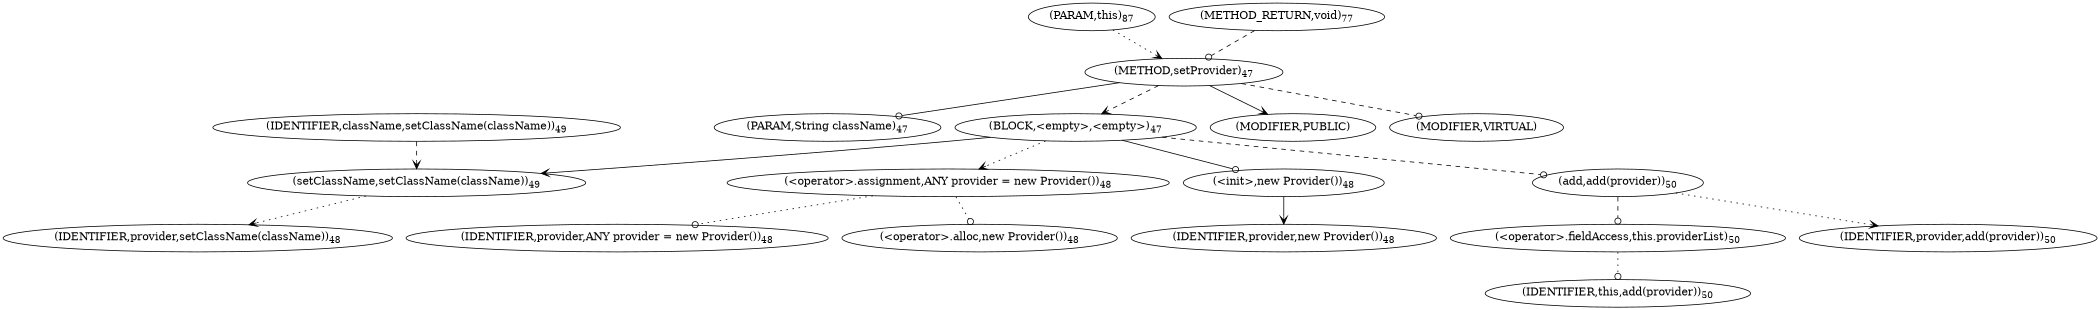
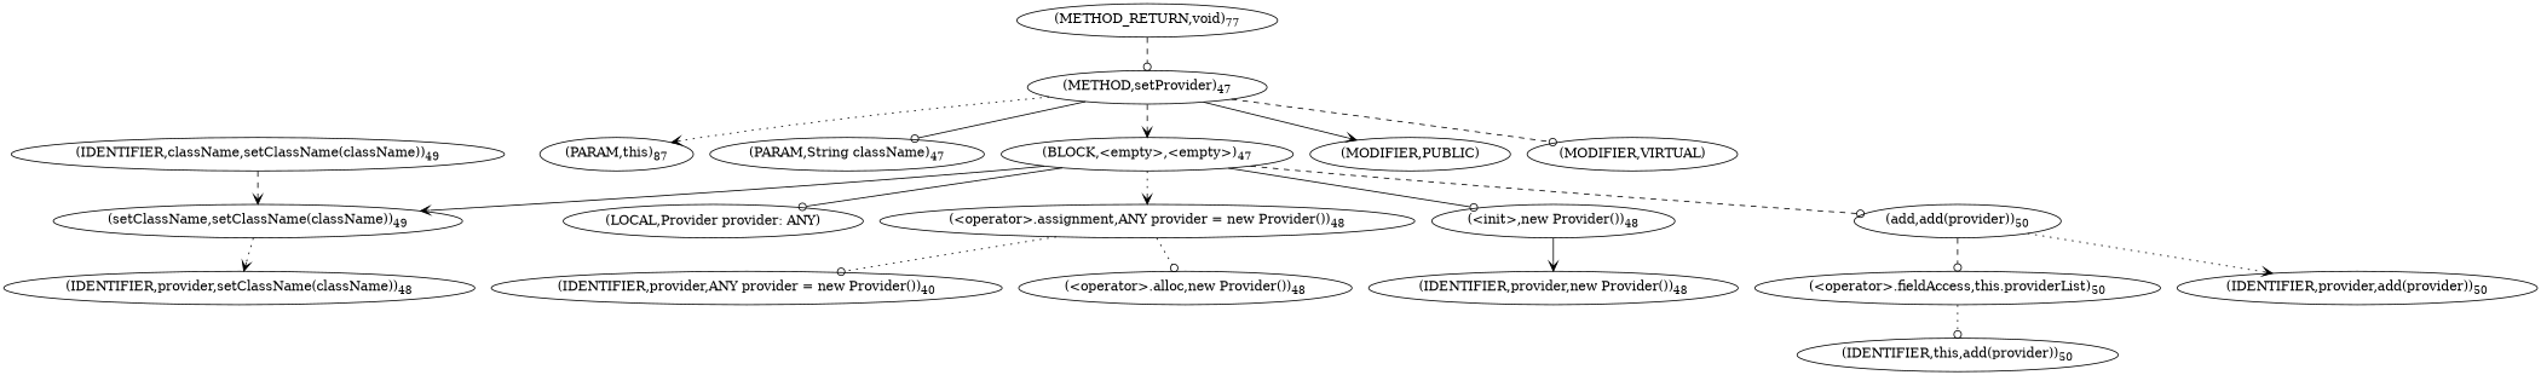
  digraph {
    edge [arrowhead=odot style=dotted]
    n1 [label=<(METHOD,setProvider)<SUB>47</SUB>>]
    n2 [label=<(PARAM,this)<SUB>87</SUB>>]
    n3 [label=<(PARAM,String className)<SUB>47</SUB>>]
    n4 [label=<(BLOCK,&lt;empty&gt;,&lt;empty&gt;)<SUB>47</SUB>>]
    n5 [label=<(MODIFIER,PUBLIC)>]
    n6 [label=<(MODIFIER,VIRTUAL)>]
+   n7 [label=<(LOCAL,Provider provider: ANY)>]
    n8 [label=<(&lt;operator&gt;.assignment,ANY provider = new Provider())<SUB>48</SUB>>]
    n9 [label=<(&lt;init&gt;,new Provider())<SUB>48</SUB>>]
    n10 [label=<(setClassName,setClassName(className))<SUB>49</SUB>>]
    n11 [label=<(add,add(provider))<SUB>50</SUB>>]
    n12 [label=<(METHOD_RETURN,void)<SUB>77</SUB>>]
-   n13 [label=<(IDENTIFIER,provider,ANY provider = new Provider())<SUB>48</SUB>>]
+   n13 [label=<(IDENTIFIER,provider,ANY provider = new Provider())<SUB>40</SUB>>]
    n14 [label=<(&lt;operator&gt;.alloc,new Provider())<SUB>48</SUB>>]
    n15 [label=<(IDENTIFIER,provider,new Provider())<SUB>48</SUB>>]
    n16 [label=<(IDENTIFIER,provider,setClassName(className))<SUB>48</SUB>>]
    n17 [label=<(&lt;operator&gt;.fieldAccess,this.providerList)<SUB>50</SUB>>]
    n18 [label=<(IDENTIFIER,provider,add(provider))<SUB>50</SUB>>]
    n19 [label=<(IDENTIFIER,className,setClassName(className))<SUB>49</SUB>>]
    n20 [label=<(IDENTIFIER,this,add(provider))<SUB>50</SUB>>]
-   n2 -> n1 [arrowhead=vee]
+   n1 -> n2 [arrowhead=vee]
    n1 -> n3 [style=solid]
    n1 -> n4 [arrowhead=vee style=dashed]
    n1 -> n5 [arrowhead=vee style=solid]
    n1 -> n6 [style=dashed]
+   n4 -> n7 [style=solid]
    n4 -> n8 [arrowhead=vee]
    n4 -> n9 [style=solid]
    n4 -> n10 [arrowhead=vee style=solid]
    n4 -> n11 [style=dashed]
    n8 -> n13
    n8 -> n14
    n9 -> n15 [arrowhead=vee style=solid]
    n10 -> n16 [arrowhead=vee]
    n11 -> n17 [style=dashed]
    n11 -> n18 [arrowhead=vee]
    n12 -> n1 [style=dashed]
    n17 -> n20
    n19 -> n10 [arrowhead=vee style=dashed]
  }
